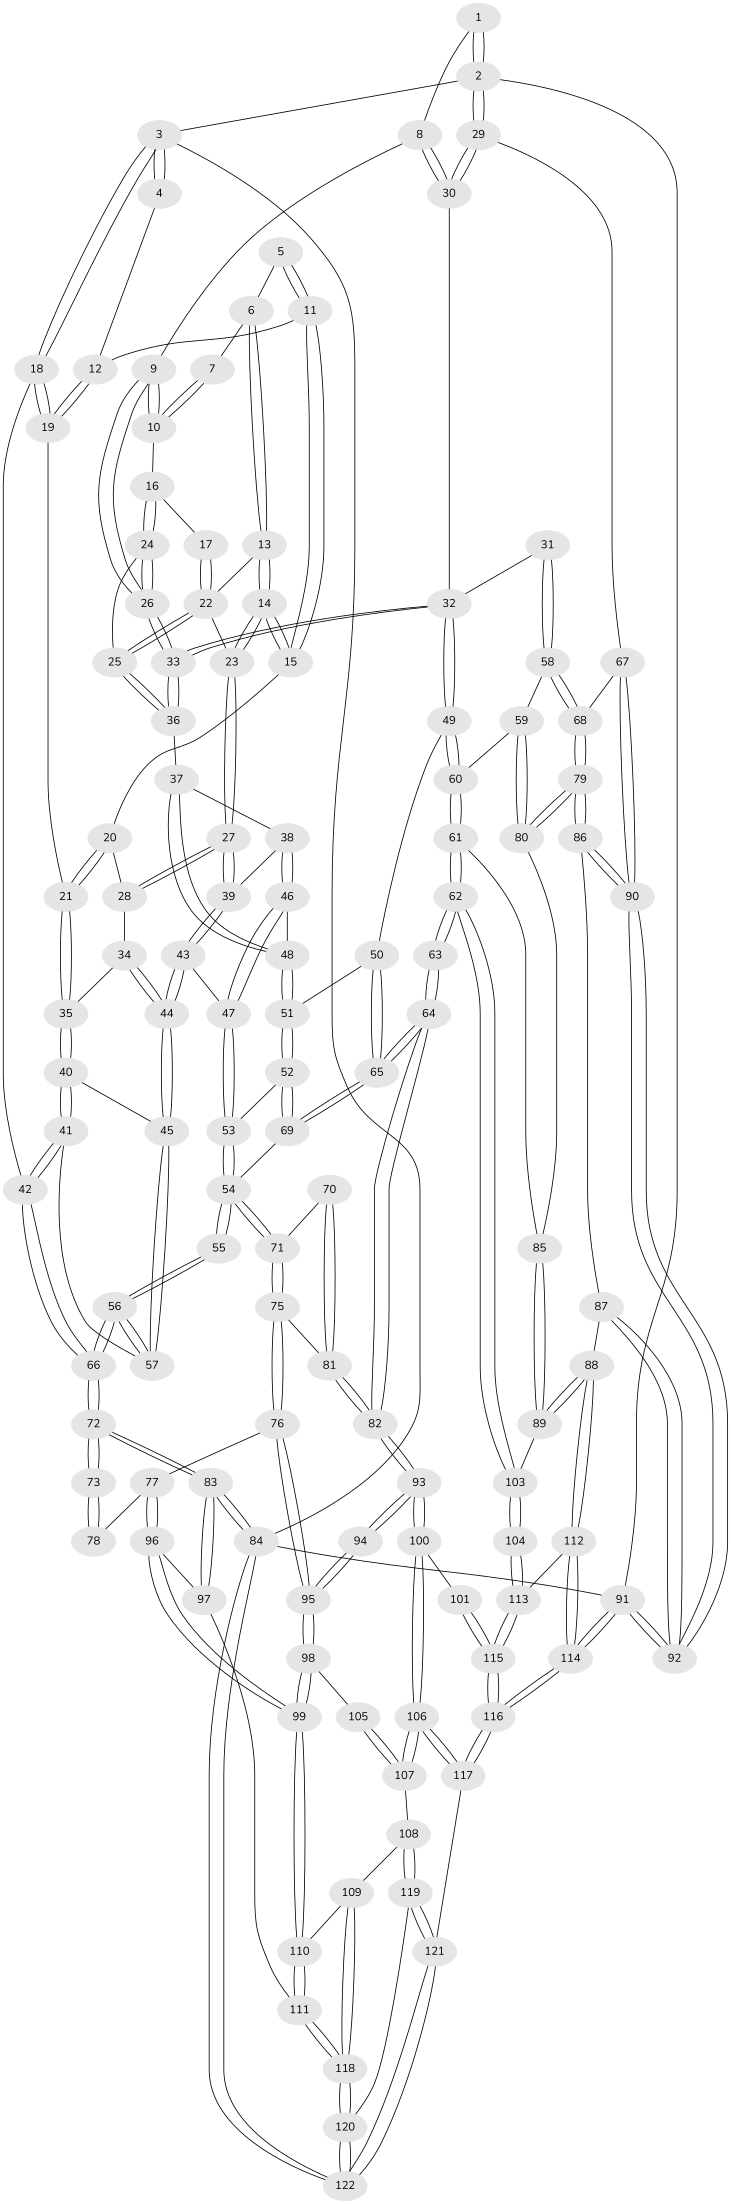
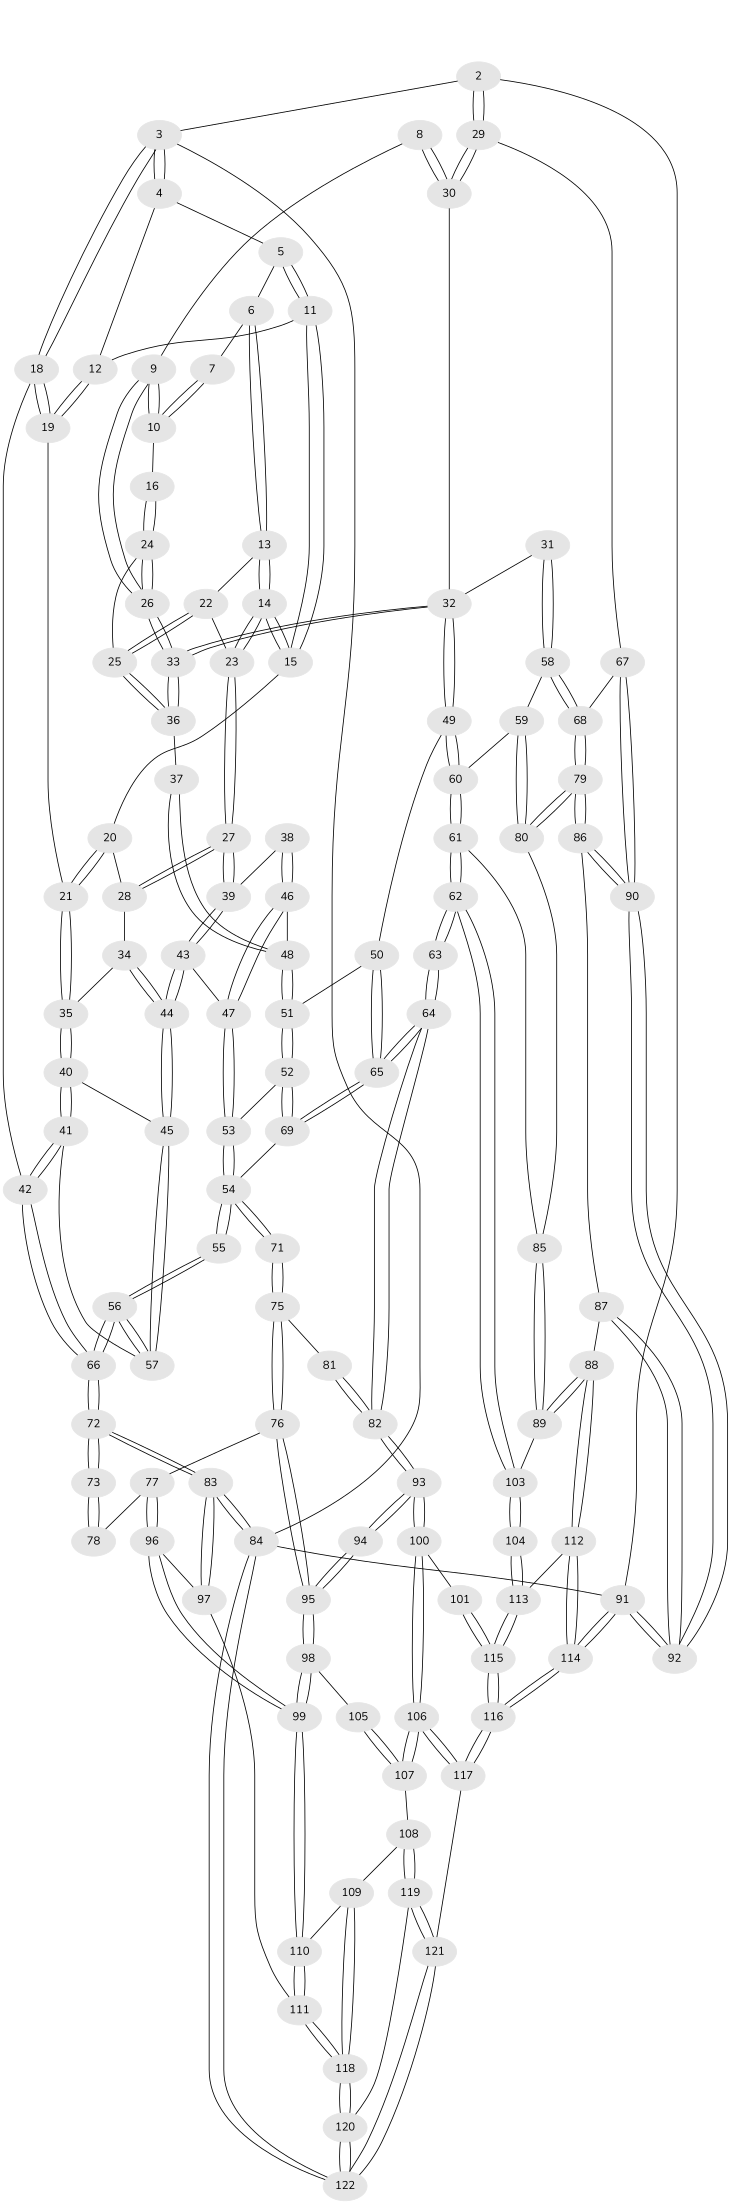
  graph {
    fontname=Nunito
    node [color=gray90 fontname=Nunito style=filled]
    edge [fontname=Nunito]
-   1
    2
    8
    3
    29
    91
    9
    30
    4
    18
    84
    67
    92
    114
    5
    12
    19
    42
    122
    6
    11
    7
    13
    15
    10
    14
    22
    16
    26
    32
    33
-   17
    24
    20
    21
    23
    27
    28
    25
    66
    35
    34
    40
    36
    39
    37
    43
    44
    68
    90
    31
    58
    49
    59
    50
    60
    45
    41
    38
    48
    46
    51
    47
    57
    72
    53
    54
    52
    65
    61
    69
    55
    71
    56
    75
    80
    79
    85
    62
    63
    103
    89
    64
    104
    82
    93
    73
    83
    86
-   70
    81
    76
    78
    97
    77
    95
    96
    98
    99
    87
    94
    100
    111
    88
    112
    113
    116
    101
    106
    105
    110
    118
    107
    115
    117
    108
    121
    109
    119
    120
-   1 -- 2
-   1 -- 2
-   1 -- 8
    2 -- 3
    2 -- 29
    2 -- 29
    2 -- 91
    8 -- 9
    8 -- 30
    8 -- 30
    3 -- 4
    3 -- 4
    3 -- 18
    3 -- 18
    3 -- 84
    29 -- 30
    29 -- 30
    29 -- 67
    91 -- 92
    91 -- 92
    91 -- 114
    91 -- 114
    9 -- 10
    9 -- 10
    9 -- 26
    9 -- 26
    30 -- 32
+   4 -- 5
    4 -- 12
    18 -- 19
    18 -- 19
    18 -- 42
    84 -- 91
    84 -- 122
    84 -- 122
    67 -- 68
    67 -- 90
    67 -- 90
    114 -- 116
    114 -- 116
    5 -- 6
    5 -- 11
    5 -- 11
    12 -- 19
    12 -- 19
    19 -- 21
    42 -- 66
    42 -- 66
    6 -- 7
    6 -- 13
    6 -- 13
    11 -- 12
    11 -- 15
    11 -- 15
    7 -- 10
    7 -- 10
    13 -- 14
    13 -- 14
    13 -- 22
    15 -- 20
    10 -- 16
    14 -- 15
    14 -- 15
    14 -- 23
    14 -- 23
    22 -- 23
    22 -- 25
    22 -- 25
-   16 -- 17
    16 -- 24
    16 -- 24
    26 -- 33
    26 -- 33
    32 -- 33
    32 -- 33
    32 -- 49
    32 -- 49
    33 -- 36
    33 -- 36
-   17 -- 22
-   17 -- 22
    24 -- 26
    24 -- 26
    24 -- 25
    20 -- 21
    20 -- 21
    20 -- 28
    21 -- 35
    21 -- 35
    23 -- 27
    23 -- 27
    27 -- 28
    27 -- 28
    27 -- 39
    27 -- 39
    28 -- 34
    25 -- 36
    25 -- 36
    66 -- 72
    66 -- 72
    35 -- 40
    35 -- 40
    34 -- 35
    34 -- 44
    34 -- 44
    40 -- 45
    40 -- 41
    40 -- 41
    36 -- 37
    39 -- 43
    39 -- 43
-   37 -- 38
    37 -- 48
    37 -- 48
    43 -- 44
    43 -- 44
    43 -- 47
    44 -- 45
    44 -- 45
    68 -- 79
    68 -- 79
    90 -- 92
    90 -- 92
    31 -- 32
    31 -- 58
    31 -- 58
    58 -- 68
    58 -- 68
    58 -- 59
    49 -- 50
    49 -- 60
    49 -- 60
    59 -- 60
    59 -- 80
    59 -- 80
    50 -- 51
    50 -- 65
    50 -- 65
    60 -- 61
    60 -- 61
    45 -- 57
    45 -- 57
    41 -- 42
    41 -- 42
    41 -- 57
    38 -- 39
    38 -- 46
    38 -- 46
    48 -- 51
    48 -- 51
    46 -- 48
    46 -- 47
    46 -- 47
    51 -- 52
    51 -- 52
    47 -- 53
    47 -- 53
    72 -- 73
    72 -- 73
    72 -- 83
    72 -- 83
    53 -- 54
    53 -- 54
    54 -- 55
    54 -- 55
    54 -- 71
    54 -- 71
    52 -- 53
    52 -- 69
    52 -- 69
    65 -- 69
    65 -- 69
    61 -- 85
    61 -- 62
    61 -- 62
    69 -- 54
    55 -- 56
    55 -- 56
    71 -- 75
    71 -- 75
    56 -- 66
    56 -- 66
    56 -- 57
    56 -- 57
    75 -- 81
    75 -- 76
    75 -- 76
    80 -- 85
    79 -- 80
    79 -- 80
    79 -- 86
    79 -- 86
    85 -- 89
    85 -- 89
    62 -- 63
    62 -- 63
    62 -- 103
    62 -- 103
    63 -- 64
    63 -- 64
    103 -- 104
    103 -- 104
    89 -- 103
    64 -- 65
    64 -- 65
    64 -- 82
    64 -- 82
    104 -- 113
    104 -- 113
    82 -- 93
    82 -- 93
    93 -- 94
    93 -- 94
    93 -- 100
    93 -- 100
    73 -- 78
    73 -- 78
    83 -- 84
    83 -- 84
    83 -- 97
    83 -- 97
    86 -- 90
    86 -- 90
    86 -- 87
-   70 -- 71
-   70 -- 81
-   70 -- 81
    81 -- 82
    81 -- 82
    76 -- 77
    76 -- 95
    76 -- 95
    97 -- 111
    77 -- 78
    77 -- 96
    77 -- 96
    95 -- 98
    95 -- 98
    96 -- 97
    96 -- 99
    96 -- 99
    98 -- 99
    98 -- 99
    98 -- 105
    99 -- 110
    99 -- 110
    87 -- 92
    87 -- 92
    87 -- 88
    94 -- 95
    94 -- 95
    100 -- 101
    100 -- 106
    100 -- 106
    111 -- 118
    111 -- 118
    88 -- 89
    88 -- 89
    88 -- 112
    88 -- 112
    112 -- 114
    112 -- 114
    112 -- 113
    113 -- 115
    113 -- 115
    116 -- 117
    116 -- 117
    101 -- 115
    101 -- 115
    106 -- 107
    106 -- 107
    106 -- 117
    106 -- 117
    105 -- 107
    105 -- 107
    110 -- 111
    110 -- 111
    118 -- 120
    118 -- 120
    107 -- 108
    115 -- 116
    115 -- 116
    117 -- 121
    108 -- 109
    108 -- 119
    108 -- 119
    121 -- 122
    121 -- 122
    109 -- 110
    109 -- 118
    109 -- 118
    119 -- 121
    119 -- 121
    119 -- 120
    120 -- 122
    120 -- 122
  }
